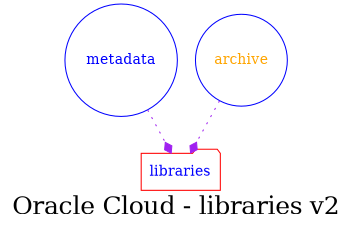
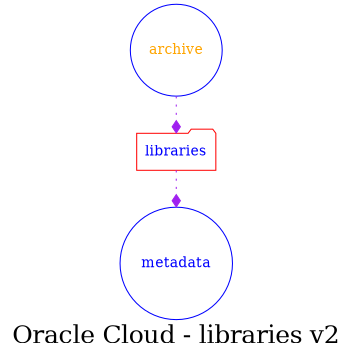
  digraph {
    fontsize=24
    label="Oracle Cloud - libraries v2"
    splines=true
    node [color=blue fontcolor=blue shape=circle]
    edge [arrowhead=diamond arrowtail=none color=purple style=dotted]
    libraries [color=red shape=folder]
    metadata
    archive [fontcolor=orange]
-   metadata -> libraries [fontcolor=blue]
+   libraries -> metadata [fontcolor=blue]
    archive -> libraries [fontcolor=orange]
  }
